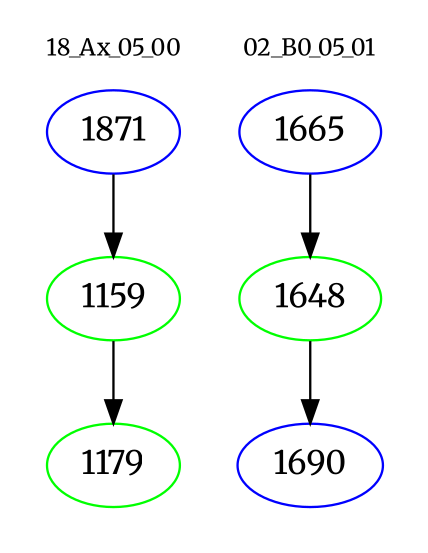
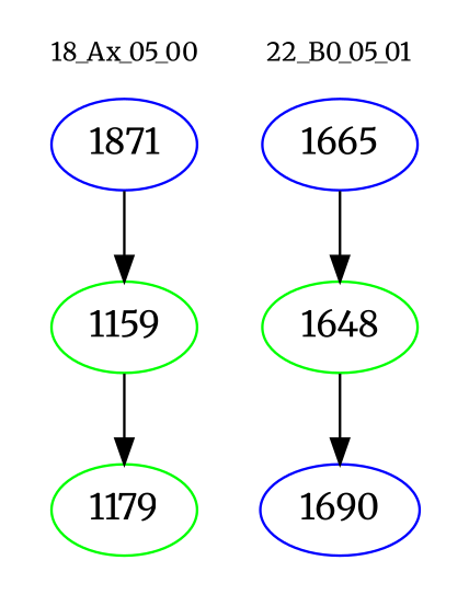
  digraph {
    fontname=Merriweather
    node [color=blue fontname=Merriweather]
    edge [color=black fontname=Merriweather]
    n1 [label=1871]
    n2 [color=green label=1159]
    n3 [color=green label=1179]
    n4 [label=1665]
    n5 [color=green label=1648]
    n6 [label=1690]
    subgraph cluster_1 {
      color=white
      fontsize=10
      label="18_Ax_05_00"
      n1
      n2
      n3
    }
    subgraph cluster_2 {
      color=white
      fontsize=10
-     label="02_B0_05_01"
+     label="22_B0_05_01"
      n4
      n5
      n6
    }
    n1 -> n2
    n2 -> n3
    n4 -> n5
    n5 -> n6
  }
